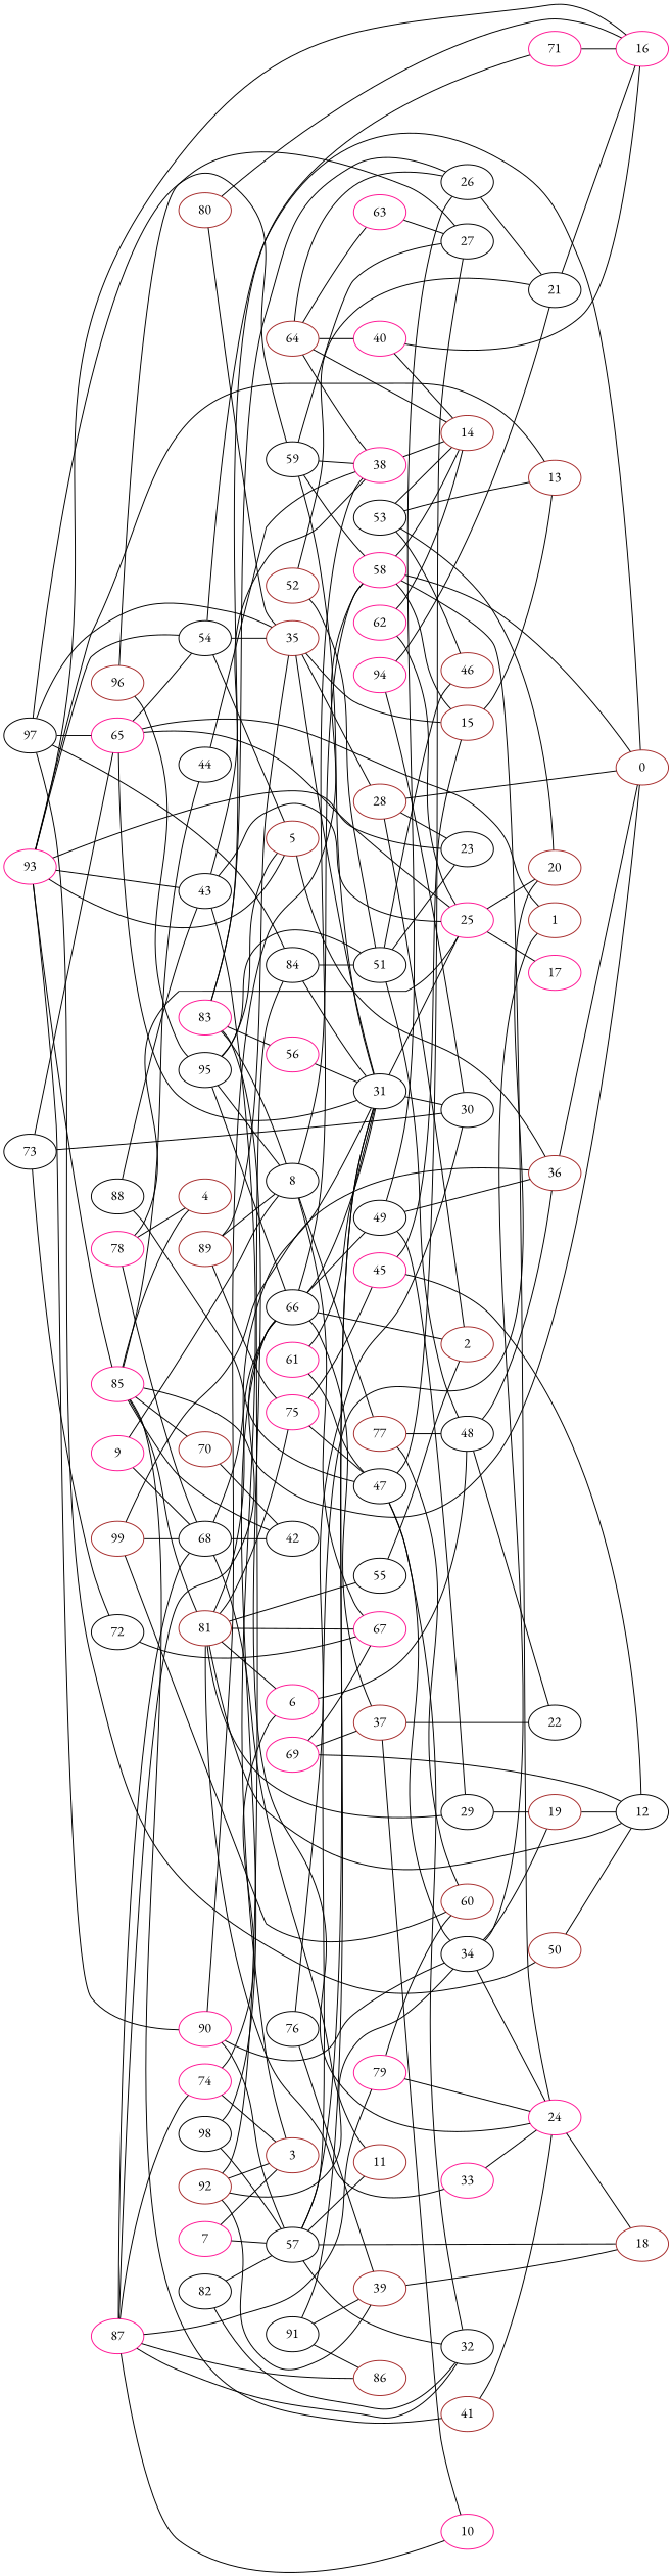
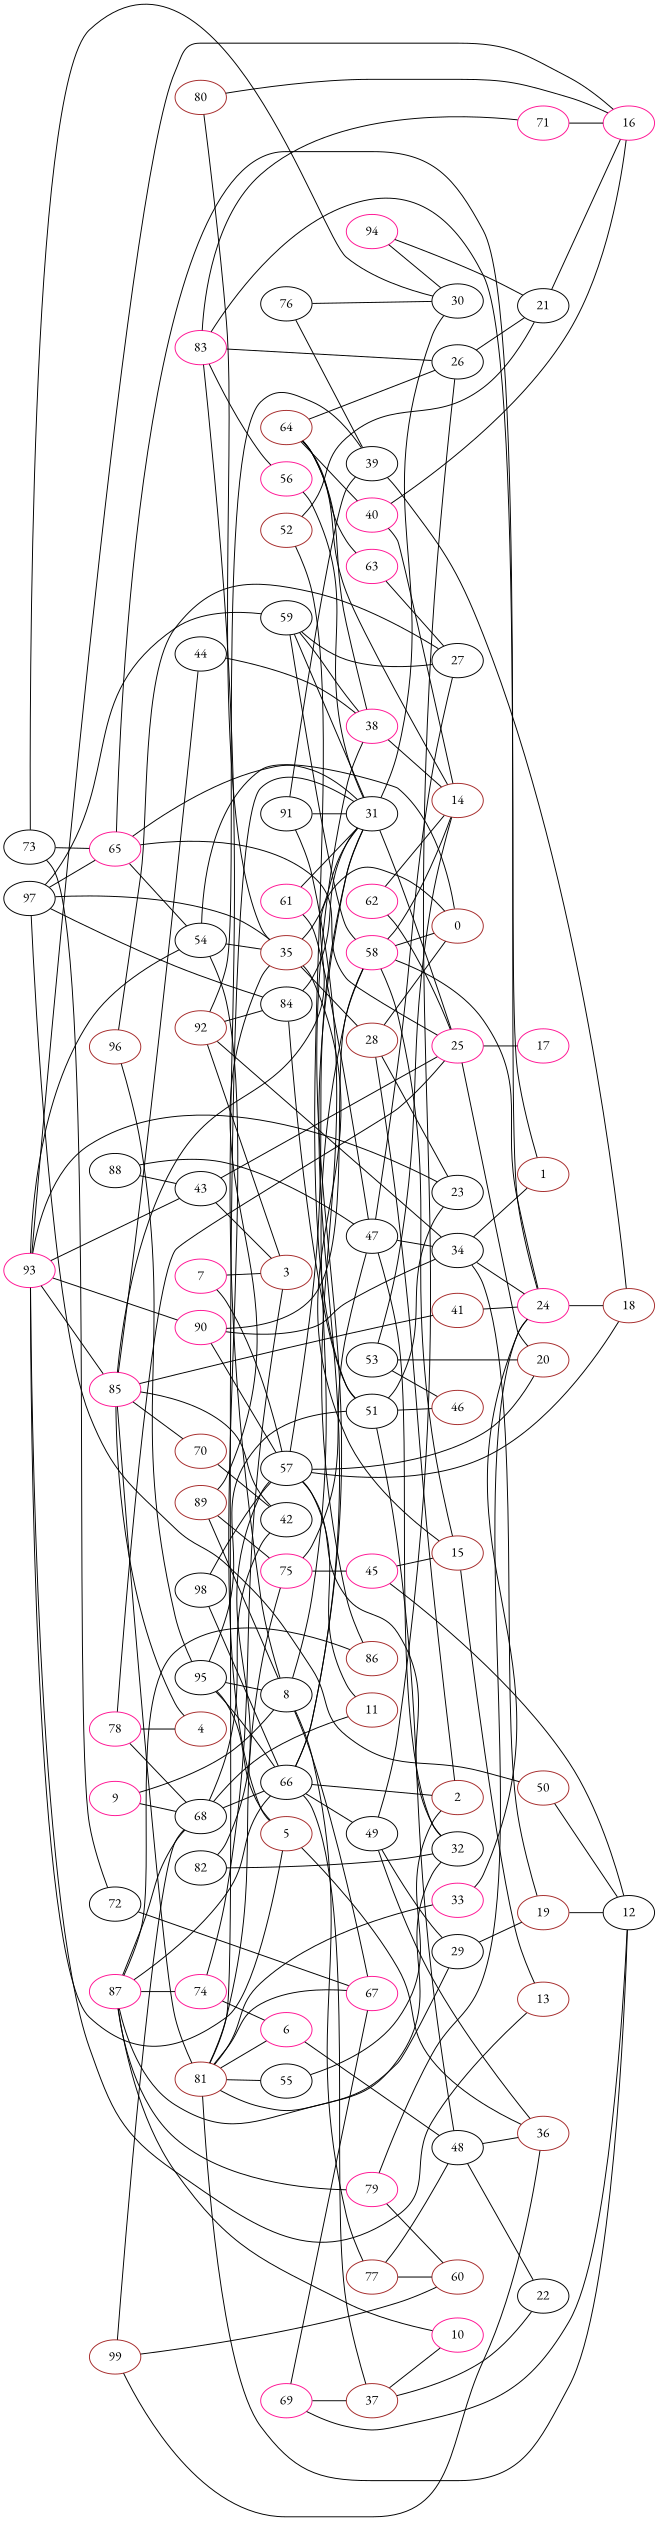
  digraph {
    fontname="EB Garamond"
    rankdir=LR
    node [color=black fontname="EB Garamond"]
    edge [color=black dir=none fontname="EB Garamond"]
    73
    72
    30
    65 [color=deeppink]
    67 [color=deeppink]
    31
    25 [color=deeppink]
    54
    1 [color=brown]
    45 [color=deeppink]
    15 [color=brown]
    12
    13 [color=brown]
    57
    18 [color=brown]
    11 [color=brown]
    32
    20 [color=brown]
    17 [color=deeppink]
    91
    86 [color=brown]
-   39 [color=brown]
+   39
    87 [color=deeppink]
    79 [color=deeppink]
    74 [color=deeppink]
    68
    66
    10 [color=deeppink]
    24 [color=deeppink]
    60 [color=brown]
    6 [color=deeppink]
    3 [color=brown]
    42
    38 [color=deeppink]
    49
    2 [color=brown]
    37 [color=brown]
    75 [color=deeppink]
    47
    27
    34
    64 [color=brown]
    63 [color=deeppink]
    26
    40 [color=deeppink]
    14 [color=brown]
    21
    16 [color=deeppink]
    61 [color=deeppink]
    84
    51
    48
    23
    46 [color=brown]
    58 [color=deeppink]
    0 [color=brown]
    56 [color=deeppink]
    36 [color=brown]
    22
    33 [color=deeppink]
    9 [color=deeppink]
    8
    77 [color=brown]
    90 [color=deeppink]
    19 [color=brown]
    29
    52 [color=brown]
    82
    96 [color=brown]
    95
    5 [color=brown]
    43
    35 [color=brown]
    28 [color=brown]
    94 [color=deeppink]
    71 [color=deeppink]
    92 [color=brown]
    80 [color=brown]
    98
    89 [color=brown]
    41 [color=brown]
    78 [color=deeppink]
    4 [color=brown]
    59
    50 [color=brown]
    97
    70 [color=brown]
    76
    44
    53
    69 [color=deeppink]
    81 [color=brown]
    55
    83 [color=deeppink]
    99 [color=brown]
    62 [color=deeppink]
    7 [color=deeppink]
    88
    93 [color=deeppink]
    85 [color=deeppink]
    subgraph sub_1 {
      73
      72
      30
      65
      67
      31
      25
      54
      1
      45
      15
      12
      13
      57
      18
      11
      32
      20
      17
      91
      86
      39
      87
      79
      74
      68
      66
      10
      24
      60
      6
      3
      42
      38
      49
      2
      37
      75
      47
      27
      34
      64
      63
      26
      40
      14
      21
      16
      61
      84
      51
      48
      23
      46
      58
      0
      56
      36
      22
      33
      9
      8
      77
      90
      19
      29
      52
      82
      96
      95
      5
      43
      35
      28
      94
      71
      92
      80
      98
      89
      41
      78
      4
      59
      50
      97
      70
      76
      44
      53
      69
      81
      55
      83
      99
      62
      7
      88
      93
      85
    }
    73 -> 72
    73 -> 30
    73 -> 65
    72 -> 67
    65 -> 31
    65 -> 25
    65 -> 54
    65 -> 1
    31 -> 30
    31 -> 25
    25 -> 20
    25 -> 17
    54 -> 0
    54 -> 5
    54 -> 35
    45 -> 15
    45 -> 12
    15 -> 13
    57 -> 31
    57 -> 18
    57 -> 11
    57 -> 32
    57 -> 20
    91 -> 31
    91 -> 86
    91 -> 39
    39 -> 18
    87 -> 32
    87 -> 86
    87 -> 79
    87 -> 74
    87 -> 68
    87 -> 66
    87 -> 10
    79 -> 24
    79 -> 60
    74 -> 6
    74 -> 3
    68 -> 11
    68 -> 66
    68 -> 42
    66 -> 31
    66 -> 38
    66 -> 49
    66 -> 2
    66 -> 37
    24 -> 18
    6 -> 48
    38 -> 14
    49 -> 26
    49 -> 36
    49 -> 29
    37 -> 10
    37 -> 22
    75 -> 45
    75 -> 47
    47 -> 32
    47 -> 27
    47 -> 34
    34 -> 1
    34 -> 24
    34 -> 19
    64 -> 38
    64 -> 63
    64 -> 26
    64 -> 40
    64 -> 14
    63 -> 27
    26 -> 21
    40 -> 14
    40 -> 16
    21 -> 16
    61 -> 31
    61 -> 47
    84 -> 31
    84 -> 51
    51 -> 48
    51 -> 23
    51 -> 46
    48 -> 36
    48 -> 22
    58 -> 15
    58 -> 24
    58 -> 14
    58 -> 0
    56 -> 31
-   36 -> 0
    33 -> 24
    9 -> 68
    9 -> 8
    8 -> 67
    8 -> 58
    8 -> 77
    77 -> 60
    77 -> 48
    90 -> 57
    90 -> 34
    90 -> 58
    19 -> 12
    29 -> 19
    52 -> 21
    52 -> 51
    82 -> 57
    82 -> 32
    96 -> 27
    96 -> 95
    95 -> 66
    95 -> 51
    95 -> 8
    95 -> 5
    5 -> 36
    43 -> 25
    43 -> 3
-   43 -> 38
    35 -> 31
    35 -> 15
    35 -> 28
    28 -> 2
    28 -> 23
    28 -> 0
    94 -> 30
    94 -> 21
    71 -> 16
    92 -> 39
    92 -> 3
    92 -> 34
    92 -> 84
    80 -> 16
    80 -> 35
    98 -> 57
    98 -> 66
    89 -> 75
    89 -> 8
    89 -> 35
    41 -> 24
    78 -> 25
    78 -> 68
    78 -> 4
    59 -> 31
    59 -> 38
    59 -> 27
    59 -> 58
    50 -> 12
    97 -> 65
    97 -> 84
    97 -> 35
    97 -> 59
    97 -> 50
    70 -> 42
    76 -> 30
    76 -> 39
    44 -> 38
-   53 -> 13
    53 -> 20
    53 -> 14
    53 -> 46
    69 -> 67
    69 -> 12
    69 -> 37
    81 -> 67
    81 -> 31
    81 -> 12
    81 -> 6
    81 -> 75
    81 -> 33
    81 -> 29
    81 -> 55
    55 -> 2
    83 -> 24
    83 -> 26
    83 -> 56
    83 -> 8
    83 -> 71
    99 -> 68
    99 -> 60
    99 -> 36
    62 -> 25
    62 -> 14
    7 -> 57
    7 -> 3
    88 -> 47
    88 -> 43
    93 -> 54
    93 -> 13
    93 -> 16
    93 -> 23
    93 -> 90
    93 -> 5
    93 -> 43
    93 -> 85
    85 -> 42
    85 -> 0
    85 -> 41
    85 -> 4
    85 -> 70
    85 -> 44
    85 -> 81
  }
